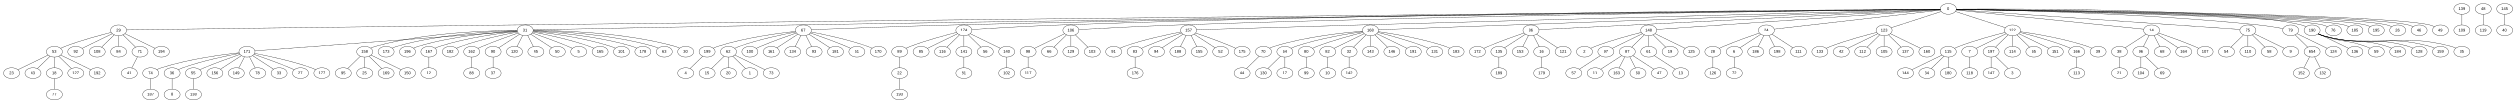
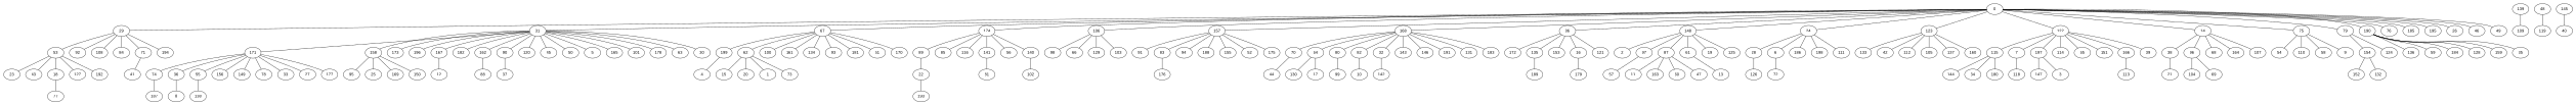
  graph {
    fontname="Liberation Sans"
    node [fontname="Liberation Sans"]
    edge [Label=8.20 fontname="Liberation Sans"]
    0 [Label="0 (0.00)"]
    29 [Label="29 (9.45)"]
    31 [Label="31 (10.65)"]
    67 [Label="67 (14.37)"]
    174 [Label="174 (14.42)"]
    106 [Label="106 (14.75)"]
    157 [Label="157 (15.58)"]
    168 [Label="168 (16.11)"]
    86 [Label="86 (17.10)"]
    148 [Label="148 (17.79)"]
    24 [Label="24 (18.05)"]
    123 [Label="123 (18.53)"]
    122 [Label="122 (18.67)"]
    14 [Label="14 (18.88)"]
    75 [Label="75 (19.61)"]
    79 [Label="79 (20.25)"]
    190 [Label="190 (20.39)"]
    76 [Label="76 (29.52)"]
    185 [Label="185 (32.11)"]
    195 [Label="195 (32.91)"]
    26 [Label="26 (34.15)"]
    46 [Label="46 (36.23)"]
    49 [Label="49 (37.34)"]
    53 [Label="53 (18.55)"]
    92 [Label="92 (26.24)"]
    108 [Label="108 (26.35)"]
    84 [Label="84 (30.16)"]
    71 [Label="71 (33.01)"]
    194 [Label="194 (35.42)"]
    171 [Label="171 (19.23)"]
    158 [Label="158 (20.56)"]
    173 [Label="173 (23.00)"]
    196 [Label="196 (23.62)"]
    167 [Label="167 (26.28)"]
    182 [Label="182 (28.24)"]
    162 [Label="162 (28.43)"]
    90 [Label="90 (28.64)"]
    120 [Label="120 (28.71)"]
    45 [Label="45 (29.64)"]
    50 [Label="50 (29.66)"]
    5 [Label="5 (29.85)"]
    165 [Label="165 (30.35)"]
    101 [Label="101 (30.69)"]
    178 [Label="178 (33.45)"]
    63 [Label="63 (35.14)"]
    30 [Label="30 (35.40)"]
    199 [Label="199 (24.08)"]
    62 [Label="62 (24.68)"]
    100 [Label="100 (24.84)"]
    161 [Label="161 (29.01)"]
    134 [Label="134 (29.29)"]
    93 [Label="93 (32.20)"]
    181 [Label="181 (32.58)"]
    51 [Label="51 (34.90)"]
    170 [Label="170 (44.82)"]
    89 [Label="89 (23.30)"]
    85 [Label="85 (26.65)"]
    116 [Label="116 (27.02)"]
    141 [Label="141 (28.31)"]
    56 [Label="56 (29.12)"]
    140 [Label="140 (30.57)"]
    98 [Label="98 (22.95)"]
    66 [Label="66 (25.19)"]
    129 [Label="129 (32.67)"]
    103 [Label="103 (36.43)"]
    91 [Label="91 (26.58)"]
    83 [Label="83 (27.61)"]
    94 [Label="94 (29.38)"]
    188 [Label="188 (32.46)"]
    155 [Label="155 (34.35)"]
    52 [Label="52 (35.92)"]
    175 [Label="175 (40.47)"]
    70 [Label="70 (24.78)"]
    64 [Label="64 (25.15)"]
    80 [Label="80 (26.05)"]
    82 [Label="82 (26.66)"]
    32 [Label="32 (29.25)"]
    143 [Label="143 (32.21)"]
    146 [Label="146 (35.95)"]
    191 [Label="191 (36.86)"]
    131 [Label="131 (37.27)"]
    183 [Label="183 (38.18)"]
    172 [Label="172 (25.20)"]
    135 [Label="135 (27.63)"]
    153 [Label="153 (29.80)"]
    16 [Label="16 (31.36)"]
    121 [Label="121 (36.11)"]
    2 [Label="2 (26.11)"]
    97 [Label="97 (26.55)"]
    87 [Label="87 (26.64)"]
    61 [Label="61 (29.77)"]
    19 [Label="19 (35.74)"]
    125 [Label="125 (36.83)"]
    28 [Label="28 (26.85)"]
    6 [Label="6 (29.38)"]
    186 [Label="186 (31.57)"]
    198 [Label="198 (33.59)"]
    111 [Label="111 (36.50)"]
    133 [Label="133 (29.62)"]
    42 [Label="42 (31.37)"]
    112 [Label="112 (31.80)"]
    105 [Label="105 (33.02)"]
    137 [Label="137 (34.40)"]
    160 [Label="160 (34.46)"]
    115 [Label="115 (26.77)"]
    7 [Label="7 (26.85)"]
    197 [Label="197 (27.16)"]
    114 [Label="114 (27.41)"]
    65 [Label="65 (28.53)"]
    151 [Label="151 (28.64)"]
    166 [Label="166 (29.82)"]
    39 [Label="39 (31.22)"]
    38 [Label="38 (28.95)"]
    96 [Label="96 (30.72)"]
    68 [Label="68 (34.11)"]
    164 [Label="164 (35.55)"]
    107 [Label="107 (36.71)"]
    54 [Label="54 (27.95)"]
    110 [Label="110 (28.10)"]
    58 [Label="58 (34.17)"]
    9 [Label="9 (34.66)"]
-   154 [Label="154 (29.40)" label=654]
+   154 [Label="154 (29.40)"]
    124 [Label="124 (29.94)"]
    136 [Label="136 (29.15)"]
    59 [Label="59 (29.30)"]
    184 [Label="184 (30.25)"]
    128 [Label="128 (34.20)"]
    159 [Label="159 (34.80)"]
    35 [Label="35 (35.21)"]
    23 [Label="23 (28.06)"]
    43 [Label="43 (29.09)"]
    18 [Label="18 (30.94)"]
    127 [Label="127 (33.63)"]
    192 [Label="192 (33.77)"]
    41 [Label="41 (41.21)"]
    74 [Label="74 (27.31)"]
    36 [Label="36 (28.42)"]
    55 [Label="55 (30.48)"]
    156 [Label="156 (32.55)"]
    149 [Label="149 (32.75)"]
    78 [Label="78 (33.38)"]
    33 [Label="33 (34.14)"]
    27 [Label="27 (34.54)"]
    177 [Label="177 (36.58)"]
    95 [Label="95 (28.84)"]
    25 [Label="25 (35.44)"]
    169 [Label="169 (37.78)"]
    150 [Label="150 (38.23)"]
    12 [Label="12 (35.65)"]
    88 [Label="88 (38.10)"]
    37 [Label="37 (40.88)"]
    4 [Label="4 (35.13)"]
    15 [Label="15 (33.51)"]
    20 [Label="20 (35.10)"]
    1 [Label="1 (35.56)"]
    73 [Label="73 (36.01)"]
    22 [Label="22 (34.44)"]
    81 [Label="81 (37.86)"]
    139 [Label="139 (28.59)"]
    109 [Label="109 (37.57)"]
    102 [Label="102 (41.54)"]
-   117 [Label="117 (37.89)"]
    176 [Label="176 (38.31)"]
    48 [Label="48 (27.90)"]
    119 [Label="119 (42.78)"]
    44 [Label="44 (35.32)"]
    130 [Label="130 (36.75)"]
    17 [Label="17 (38.47)"]
    99 [Label="99 (34.26)"]
    10 [Label="10 (34.71)"]
    142 [Label="142 (37.45)"]
    189 [Label="189 (37.06)"]
    179 [Label="179 (40.05)"]
    57 [Label="57 (40.13)"]
    11 [Label="11 (34.72)"]
    163 [Label="163 (35.90)"]
    60 [Label="60 (35.97)"]
    47 [Label="47 (38.32)"]
    13 [Label="13 (28.60)"]
    126 [Label="126 (37.47)"]
    72 [Label="72 (38.71)"]
    77 [Label="77 (39.03)"]
    144 [Label="144 (35.53)"]
    34 [Label="34 (36.64)"]
    180 [Label="180 (40.54)"]
    118 [Label="118 (38.17)"]
    147 [Label="147 (37.21)"]
    3 [Label="3 (38.24)"]
    113 [Label="113 (41.23)"]
    21 [Label="21 (38.94)"]
    104 [Label="104 (38.73)"]
    69 [Label="69 (46.16)"]
    187 [Label="187 (38.84)"]
    8 [Label="8 (38.10)"]
    138 [Label="138 (40.43)"]
    152 [Label="152 (38.92)"]
    132 [Label="132 (39.92)"]
    145 [Label="145 (30.69)"]
    40 [Label="40 (39.47)"]
    193 [Label="193 (45.51)"]
    0 -- 29 [Label=9.45]
    0 -- 31 [Label=10.65]
    0 -- 67 [Label=14.37]
    0 -- 174 [Label=14.42]
    0 -- 106 [Label=14.75]
    0 -- 157 [Label=15.58]
    0 -- 168 [Label=16.11]
    0 -- 86 [Label=17.10]
    0 -- 148 [Label=17.79]
    0 -- 24 [Label=18.05]
    0 -- 123 [Label=18.53]
    0 -- 122 [Label=18.67]
    0 -- 14 [Label=18.88]
    0 -- 75 [Label=19.61]
    0 -- 79 [Label=20.25]
    0 -- 190 [Label=20.39]
    0 -- 76 [Label=29.52]
    0 -- 185 [Label=32.11]
    0 -- 195 [Label=32.91]
    0 -- 26 [Label=34.15]
    0 -- 46 [Label=36.23]
    0 -- 49 [Label=37.34]
    29 -- 53 [Label=9.10]
    29 -- 92 [Label=16.79]
    29 -- 108 [Label=16.90]
    29 -- 84 [Label=20.71]
    29 -- 71 [Label=23.56]
    29 -- 194 [Label=25.97]
    31 -- 171 [Label=8.58]
    31 -- 158 [Label=9.92]
    31 -- 173 [Label=12.35]
    31 -- 196 [Label=12.97]
    31 -- 167 [Label=15.63]
    31 -- 182 [Label=17.60]
    31 -- 162 [Label=17.79]
    31 -- 90 [Label=17.99]
    31 -- 120 [Label=18.06]
    31 -- 45 [Label=18.99]
    31 -- 50 [Label=19.01]
    31 -- 5 [Label=19.20]
    31 -- 165 [Label=19.71]
    31 -- 101 [Label=20.05]
    31 -- 178 [Label=22.80]
    31 -- 63 [Label=24.50]
    31 -- 30 [Label=24.76]
    67 -- 199 [Label=9.72]
    67 -- 62 [Label=10.31]
    67 -- 100 [Label=10.47]
    67 -- 161 [Label=14.65]
    67 -- 134 [Label=14.92]
    67 -- 93 [Label=17.83]
    67 -- 181 [Label=18.21]
    67 -- 51 [Label=20.54]
    67 -- 170 [Label=30.45]
    174 -- 89 [Label=8.88]
    174 -- 85 [Label=12.23]
    174 -- 116 [Label=12.60]
    174 -- 141 [Label=13.89]
    174 -- 56 [Label=14.70]
    174 -- 140 [Label=16.15]
    106 -- 98
    106 -- 66 [Label=10.44]
    106 -- 129 [Label=17.92]
    106 -- 103 [Label=21.68]
    157 -- 91 [Label=11.01]
    157 -- 83 [Label=12.03]
    157 -- 94 [Label=13.81]
    157 -- 188 [Label=16.89]
    157 -- 155 [Label=18.78]
    157 -- 52 [Label=20.34]
    157 -- 175 [Label=24.90]
    168 -- 70 [Label=8.67]
    168 -- 64 [Label=9.04]
    168 -- 80 [Label=9.94]
    168 -- 82 [Label=10.55]
    168 -- 32 [Label=13.14]
    168 -- 143 [Label=16.10]
    168 -- 146 [Label=19.84]
    168 -- 191 [Label=20.75]
    168 -- 131 [Label=21.16]
    168 -- 183 [Label=22.07]
    86 -- 172 [Label=8.10]
    86 -- 135 [Label=10.53]
    86 -- 153 [Label=12.70]
    86 -- 16 [Label=14.26]
    86 -- 121 [Label=19.01]
    148 -- 2 [Label=8.32]
    148 -- 97 [Label=8.75]
    148 -- 87 [Label=8.85]
    148 -- 61 [Label=11.98]
    148 -- 19 [Label=17.95]
    148 -- 125 [Label=19.04]
    24 -- 28 [Label=8.80]
    24 -- 6 [Label=11.33]
    24 -- 186 [Label=13.53]
    24 -- 198 [Label=15.55]
    24 -- 111 [Label=18.46]
    123 -- 133 [Label=11.09]
    123 -- 42 [Label=12.84]
    123 -- 112 [Label=13.27]
    123 -- 105 [Label=14.48]
    123 -- 137 [Label=15.86]
    123 -- 160 [Label=15.93]
    122 -- 115 [Label=8.10]
    122 -- 7 [Label=8.17]
    122 -- 197 [Label=8.49]
    122 -- 114 [Label=8.74]
    122 -- 65 [Label=9.86]
    122 -- 151 [Label=9.97]
    122 -- 166 [Label=11.15]
    122 -- 39 [Label=12.55]
    14 -- 38 [Label=10.07]
    14 -- 96 [Label=11.84]
    14 -- 68 [Label=15.24]
    14 -- 164 [Label=16.68]
    14 -- 107 [Label=17.84]
    75 -- 54 [Label=8.34]
    75 -- 110 [Label=8.48]
    75 -- 58 [Label=14.55]
    75 -- 9 [Label=15.04]
    79 -- 154 [Label=9.15]
    79 -- 124 [Label=9.69]
    190 -- 136 [Label=8.76]
    190 -- 59 [Label=8.91]
    190 -- 184 [Label=9.86]
    190 -- 128 [Label=13.81]
    190 -- 159 [Label=14.41]
    190 -- 35 [Label=14.82]
    53 -- 23 [Label=9.51]
    53 -- 43 [Label=10.54]
    53 -- 18 [Label=12.39]
    53 -- 127 [Label=15.08]
    53 -- 192 [Label=15.21]
    71 -- 41
    171 -- 74 [Label=8.08]
    171 -- 36 [Label=9.19]
    171 -- 55 [Label=11.25]
    171 -- 156 [Label=13.32]
    171 -- 149 [Label=13.52]
    171 -- 78 [Label=14.15]
    171 -- 33 [Label=14.91]
    171 -- 27 [Label=15.31]
    171 -- 177 [Label=17.35]
    158 -- 95 [Label=8.28]
    158 -- 25 [Label=14.87]
    158 -- 169 [Label=17.21]
    158 -- 150 [Label=17.67]
    167 -- 12 [Label=9.37]
    162 -- 88 [Label=9.67]
    90 -- 37 [Label=12.24]
    199 -- 4 [Label=11.05]
    62 -- 15 [Label=8.83]
    62 -- 20 [Label=10.42]
    62 -- 1 [Label=10.88]
    62 -- 73 [Label=11.33]
    89 -- 22 [Label=11.14]
    141 -- 81 [Label=9.55]
    140 -- 102 [Label=10.97]
-   98 -- 117 [Label=14.94]
    83 -- 176 [Label=10.70]
    70 -- 44 [Label=10.54]
    64 -- 130 [Label=11.60]
    64 -- 17 [Label=13.32]
    80 -- 99 [Label=8.21]
    82 -- 10 [Label=8.05]
    32 -- 142
    135 -- 189 [Label=9.44]
    16 -- 179 [Label=8.69]
    97 -- 57 [Label=13.58]
    87 -- 11 [Label=8.08]
    87 -- 163 [Label=9.26]
    87 -- 60 [Label=9.33]
    87 -- 47 [Label=11.68]
    61 -- 13 [Label=10.81]
    28 -- 126 [Label=10.62]
    6 -- 72 [Label=9.33]
    115 -- 144 [Label=8.76]
    115 -- 34 [Label=9.87]
    115 -- 180 [Label=13.77]
    7 -- 118 [Label=11.33]
    197 -- 147 [Label=10.05]
    197 -- 3 [Label=11.08]
    166 -- 113 [Label=11.41]
    38 -- 21 [Label=9.99]
    96 -- 104 [Label=8.01]
    96 -- 69 [Label=15.44]
    154 -- 152 [Label=9.52]
    154 -- 132 [Label=10.52]
    18 -- 77 [Label=8.09]
    74 -- 187 [Label=11.53]
    36 -- 8 [Label=9.68]
    55 -- 138 [Label=9.95]
    22 -- 193 [Label=11.08]
    139 -- 109 [Label=8.98]
    48 -- 119 [Label=14.88]
    145 -- 40 [Label=8.77]
  }
